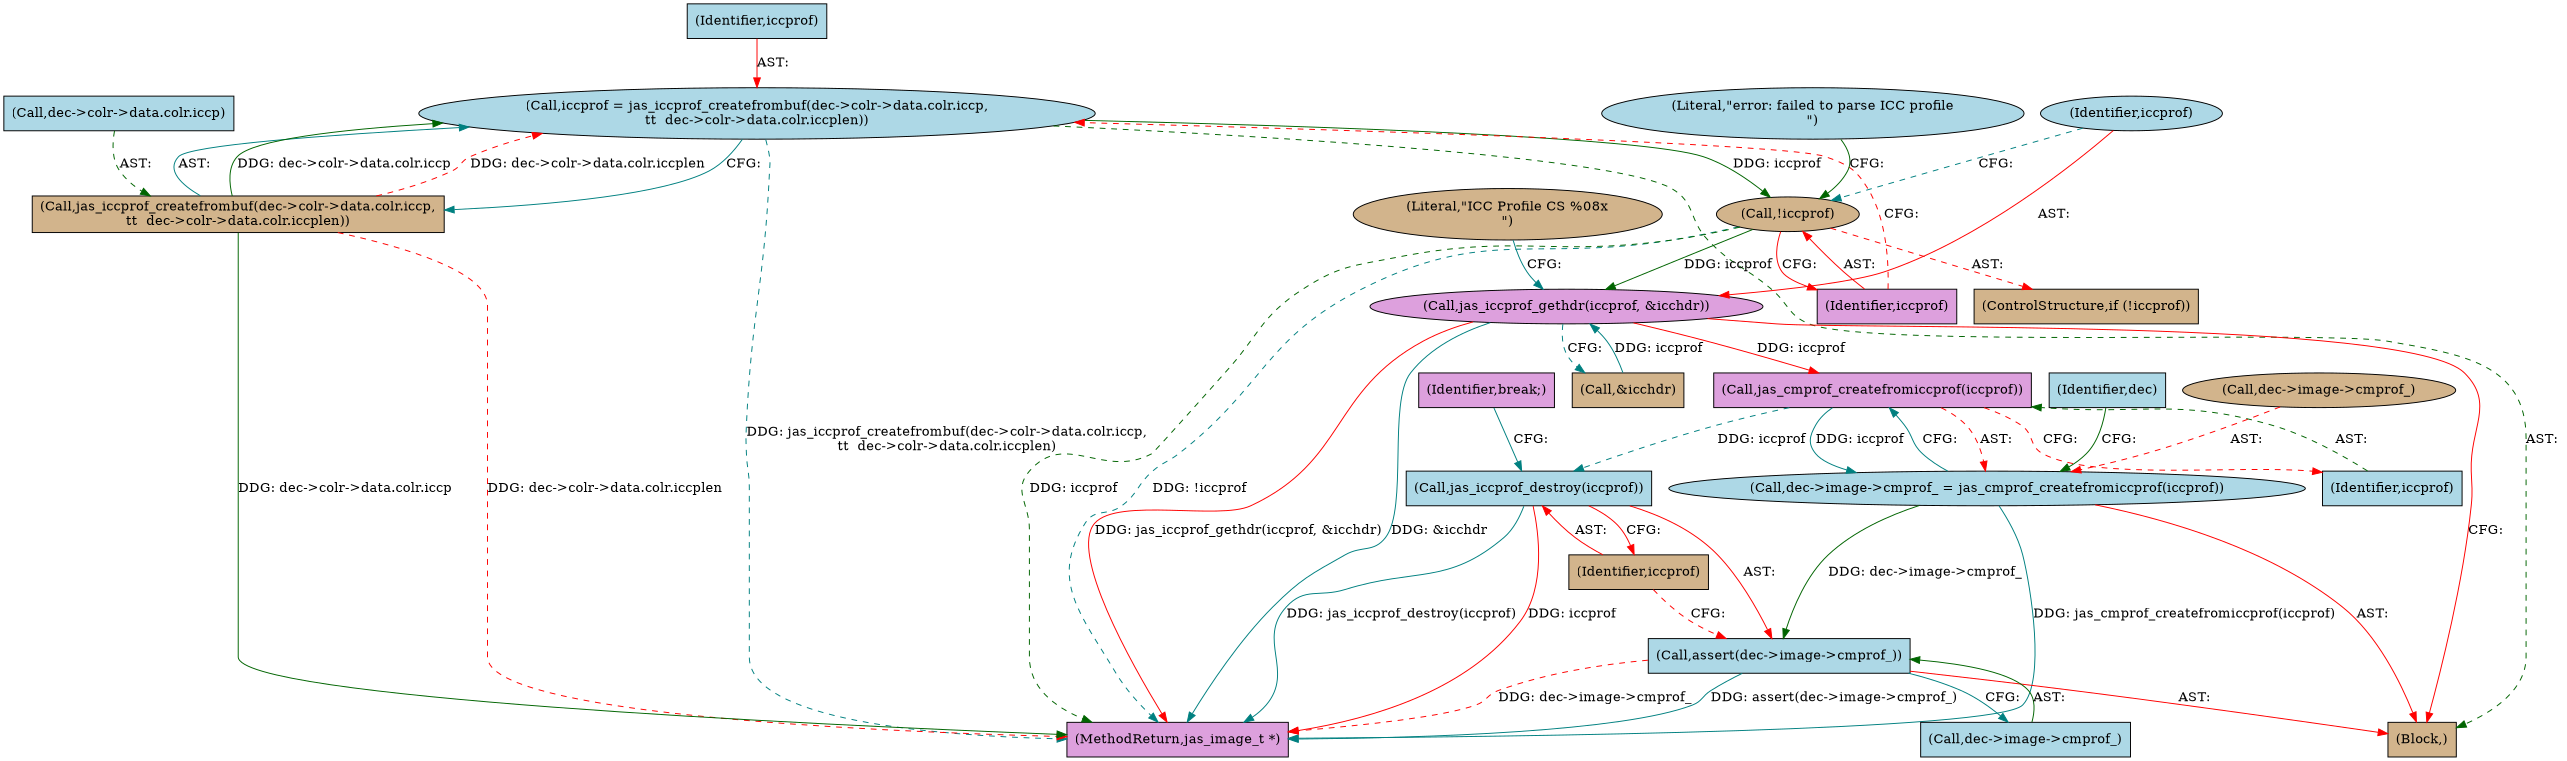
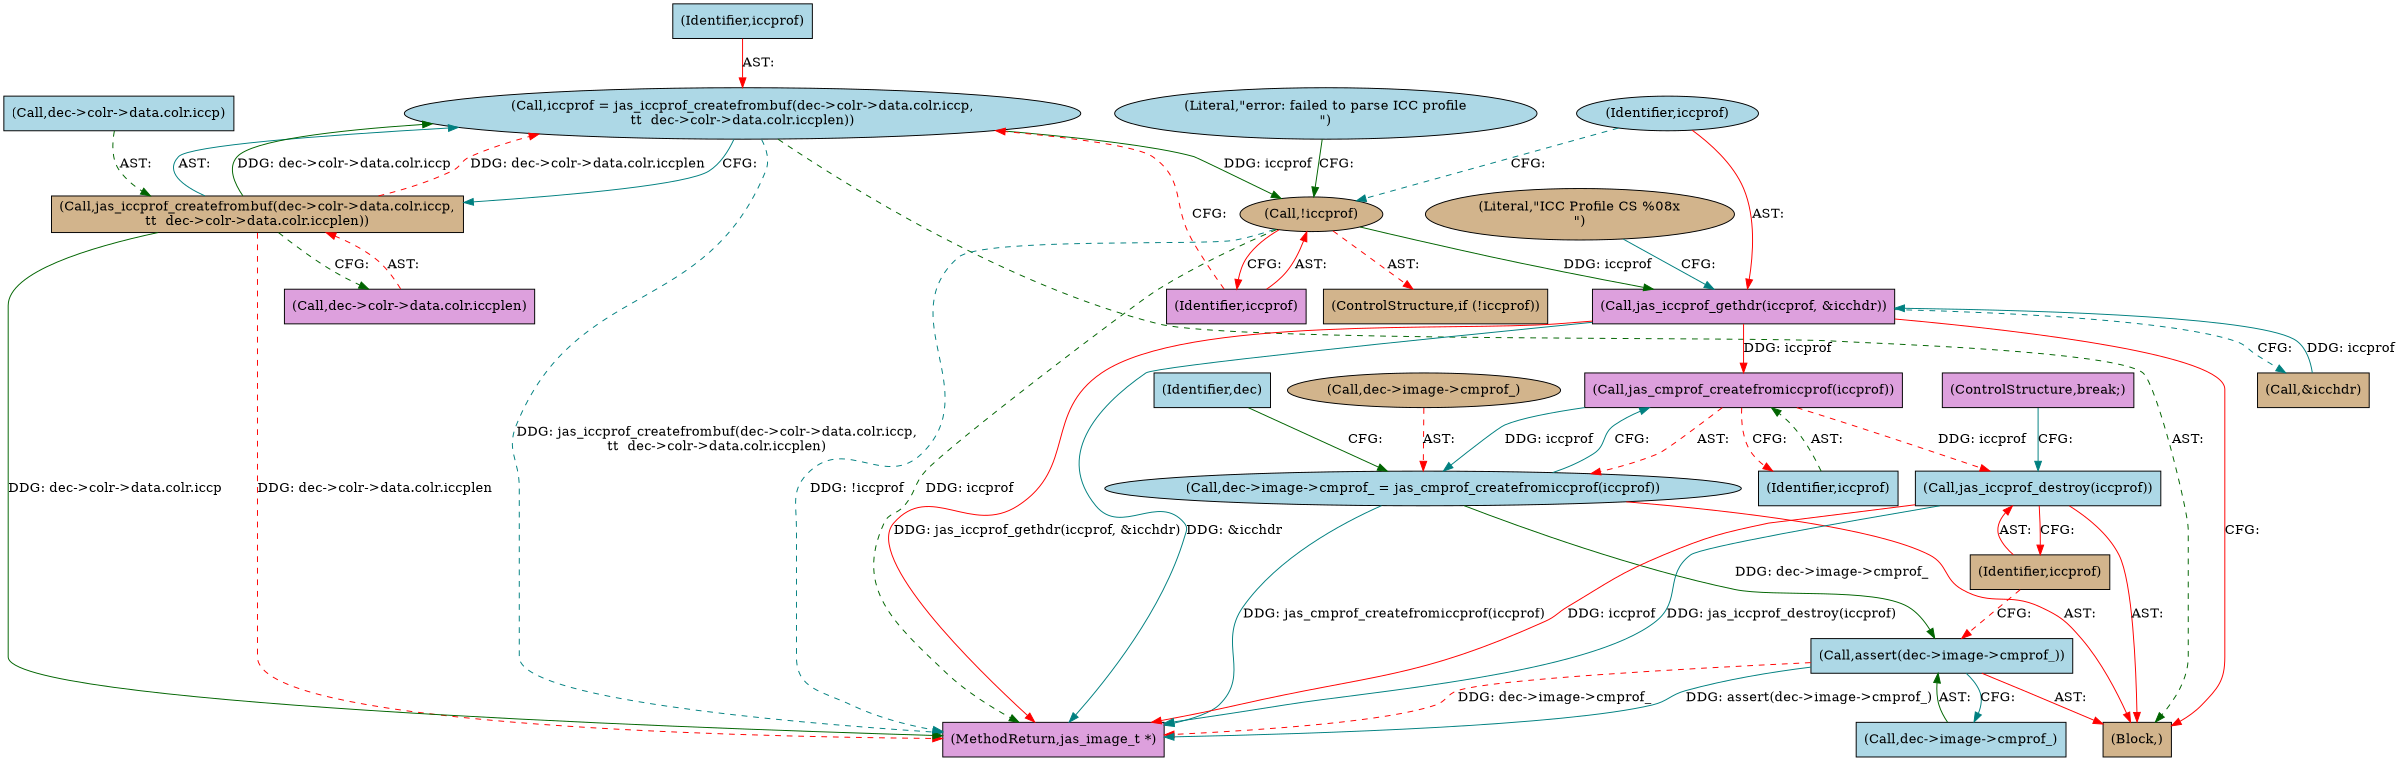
  digraph {
    node [fillcolor=lightblue shape=box style=filled]
    edge [color=red style=solid]
    n1 [label="(Call,iccprof = jas_iccprof_createfrombuf(dec->colr->data.colr.iccp,\n\t\t  dec->colr->data.colr.iccplen))" shape=ellipse]
    n2 [fillcolor=tan label="(Call,jas_iccprof_createfrombuf(dec->colr->data.colr.iccp,\n\t\t  dec->colr->data.colr.iccplen))"]
    n3 [fillcolor=tan label="(Call,!iccprof)" shape=ellipse]
    n4 [fillcolor=tan label="(Block,)"]
    n5 [fillcolor=plum label="(MethodReturn,jas_image_t *)"]
-   n7 [fillcolor=plum label="(Call,jas_iccprof_gethdr(iccprof, &icchdr))" shape=ellipse]
+   n6 [fillcolor=plum label="(Call,dec->colr->data.colr.iccplen)"]
+   n7 [fillcolor=plum label="(Call,jas_iccprof_gethdr(iccprof, &icchdr))"]
    n8 [fillcolor=plum label="(Identifier,iccprof)"]
    n9 [fillcolor=tan label="(ControlStructure,if (!iccprof))"]
    n10 [fillcolor=plum label="(Call,jas_cmprof_createfromiccprof(iccprof))"]
    n11 [fillcolor=tan label="(Call,&icchdr)"]
    n12 [label="(Call,dec->image->cmprof_ = jas_cmprof_createfromiccprof(iccprof))" shape=ellipse]
    n13 [label="(Call,jas_iccprof_destroy(iccprof))"]
    n14 [label="(Identifier,iccprof)"]
    n15 [label="(Call,assert(dec->image->cmprof_))"]
    n16 [fillcolor=tan label="(Identifier,iccprof)"]
    n17 [label="(Call,dec->image->cmprof_)"]
    n18 [label="(Literal,\"error: failed to parse ICC profile\n\")" shape=ellipse]
    n19 [label="(Identifier,iccprof)"]
    n20 [fillcolor=tan label="(Literal,\"ICC Profile CS %08x\n\")" shape=ellipse]
    n21 [label="(Identifier,dec)"]
    n22 [label="(Identifier,iccprof)" shape=ellipse]
    n23 [label="(Call,dec->colr->data.colr.iccp)"]
    n24 [fillcolor=tan label="(Call,dec->image->cmprof_)" shape=ellipse]
-   n25 [fillcolor=plum label="(Identifier,break;)"]
+   n25 [fillcolor=plum label="(ControlStructure,break;)"]
    n1 -> n2 [color=teal label="CFG: "]
    n1 -> n3 [color=darkgreen label="DDG: iccprof"]
    n1 -> n4 [color=darkgreen label="AST: " style=dashed]
    n1 -> n5 [color=teal label="DDG: jas_iccprof_createfrombuf(dec->colr->data.colr.iccp,\n\t\t  dec->colr->data.colr.iccplen)" style=dashed]
    n2 -> n1 [color=teal label="AST: "]
    n2 -> n1 [color=darkgreen label="DDG: dec->colr->data.colr.iccp"]
    n2 -> n1 [label="DDG: dec->colr->data.colr.iccplen" style=dashed]
    n2 -> n5 [label="DDG: dec->colr->data.colr.iccplen" style=dashed]
    n2 -> n5 [color=darkgreen label="DDG: dec->colr->data.colr.iccp"]
+   n2 -> n6 [color=darkgreen label="CFG: " style=dashed]
    n3 -> n5 [color=teal label="DDG: !iccprof" style=dashed]
    n3 -> n5 [color=darkgreen label="DDG: iccprof" style=dashed]
    n3 -> n7 [color=darkgreen label="DDG: iccprof"]
    n3 -> n8 [label="CFG: "]
    n3 -> n9 [label="AST: " style=dashed]
+   n6 -> n2 [label="AST: " style=dashed]
    n7 -> n4 [label="CFG: "]
    n7 -> n5 [color=teal label="DDG: &icchdr"]
    n7 -> n5 [label="DDG: jas_iccprof_gethdr(iccprof, &icchdr)"]
    n7 -> n10 [label="DDG: iccprof"]
    n7 -> n11 [color=teal label="CFG: " style=dashed]
    n8 -> n1 [label="CFG: " style=dashed]
    n8 -> n3 [label="AST: "]
    n10 -> n12 [label="AST: " style=dashed]
    n10 -> n12 [color=teal label="DDG: iccprof"]
-   n10 -> n13 [color=teal label="DDG: iccprof" style=dashed]
+   n10 -> n13 [label="DDG: iccprof" style=dashed]
    n10 -> n14 [label="CFG: " style=dashed]
    n11 -> n7 [color=teal label="DDG: iccprof"]
    n12 -> n4 [label="AST: "]
    n12 -> n5 [color=teal label="DDG: jas_cmprof_createfromiccprof(iccprof)"]
    n12 -> n10 [color=teal label="CFG: "]
    n12 -> n15 [color=darkgreen label="DDG: dec->image->cmprof_"]
-   n13 -> n15 [label="AST: "]
+   n13 -> n4 [label="AST: "]
    n13 -> n5 [label="DDG: iccprof"]
    n13 -> n5 [color=teal label="DDG: jas_iccprof_destroy(iccprof)"]
    n13 -> n16 [label="CFG: "]
    n14 -> n10 [color=darkgreen label="AST: " style=dashed]
    n15 -> n4 [label="AST: "]
    n15 -> n5 [label="DDG: dec->image->cmprof_" style=dashed]
    n15 -> n5 [color=teal label="DDG: assert(dec->image->cmprof_)"]
    n15 -> n17 [color=teal label="CFG: "]
    n16 -> n13 [label="AST: "]
    n16 -> n15 [label="CFG: " style=dashed]
    n17 -> n15 [color=darkgreen label="AST: "]
    n18 -> n3 [color=darkgreen label="CFG: "]
    n19 -> n1 [label="AST: "]
    n20 -> n7 [color=teal label="CFG: "]
    n21 -> n12 [color=darkgreen label="CFG: "]
    n22 -> n3 [color=teal label="CFG: " style=dashed]
    n22 -> n7 [label="AST: "]
    n23 -> n2 [color=darkgreen label="AST: " style=dashed]
    n24 -> n12 [label="AST: " style=dashed]
    n25 -> n13 [color=teal label="CFG: "]
  }
